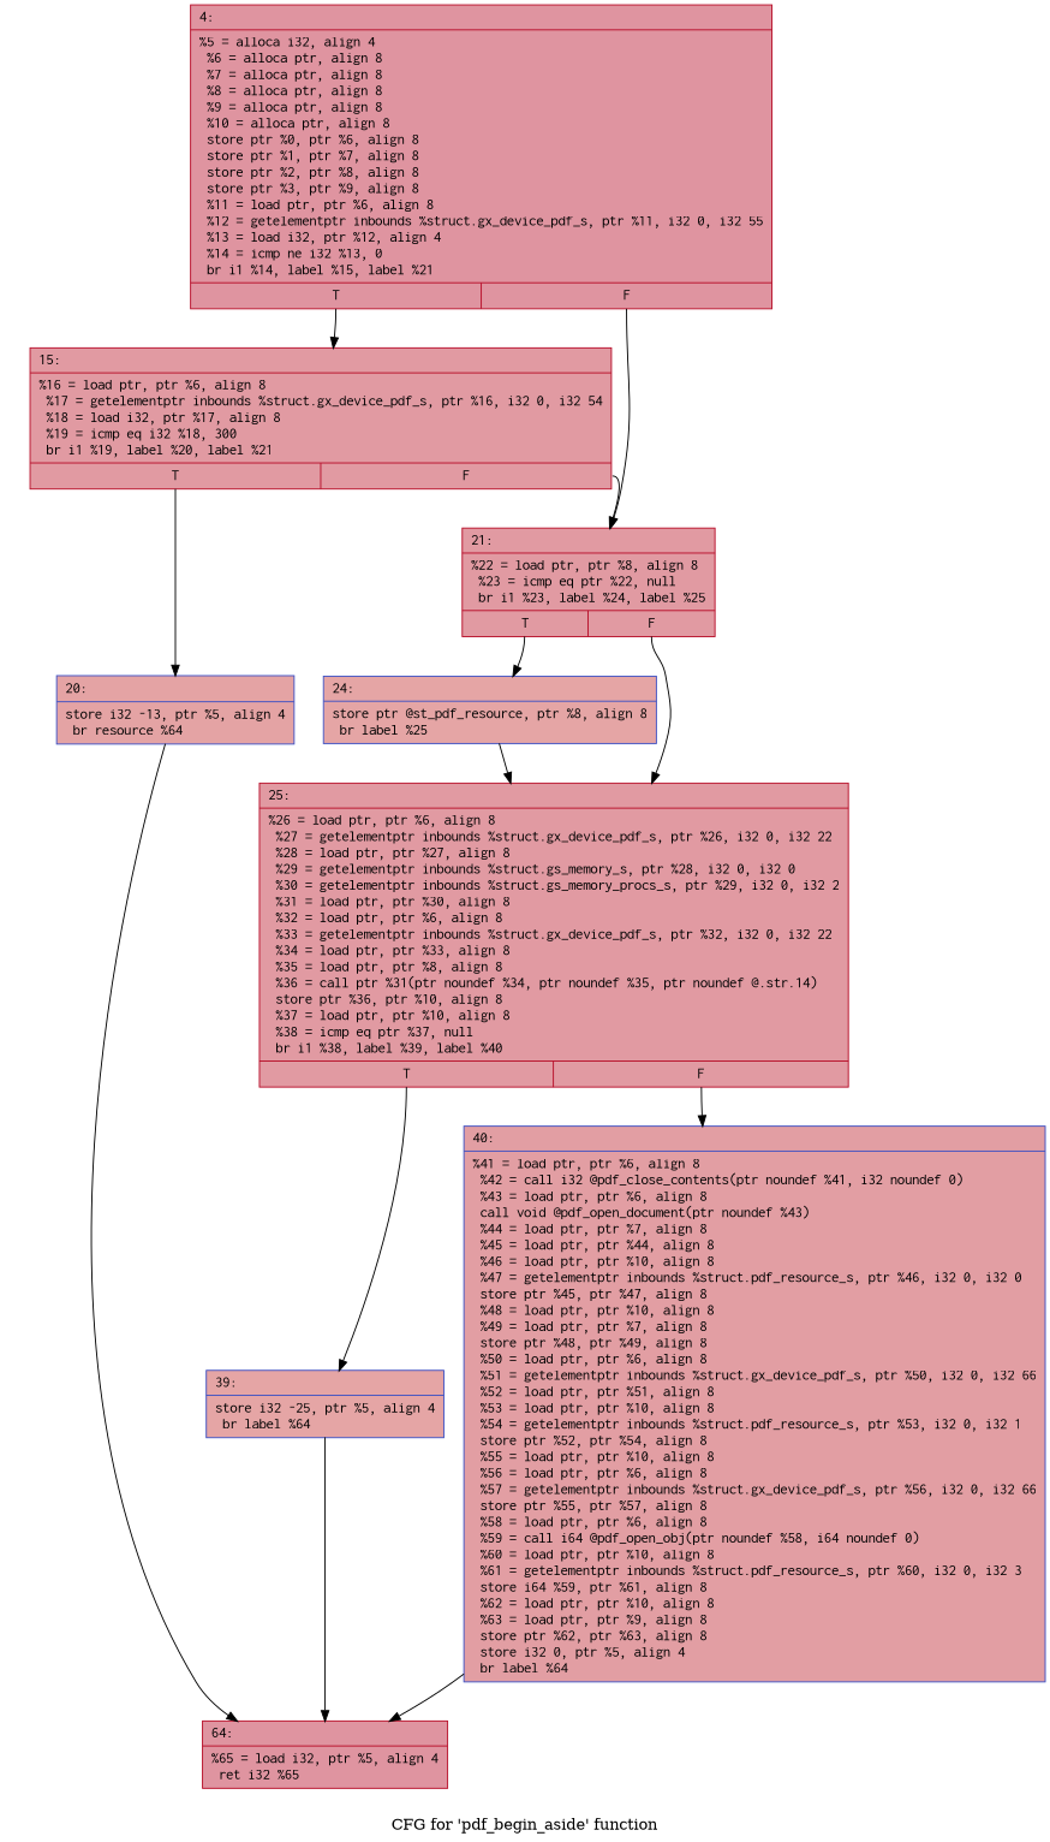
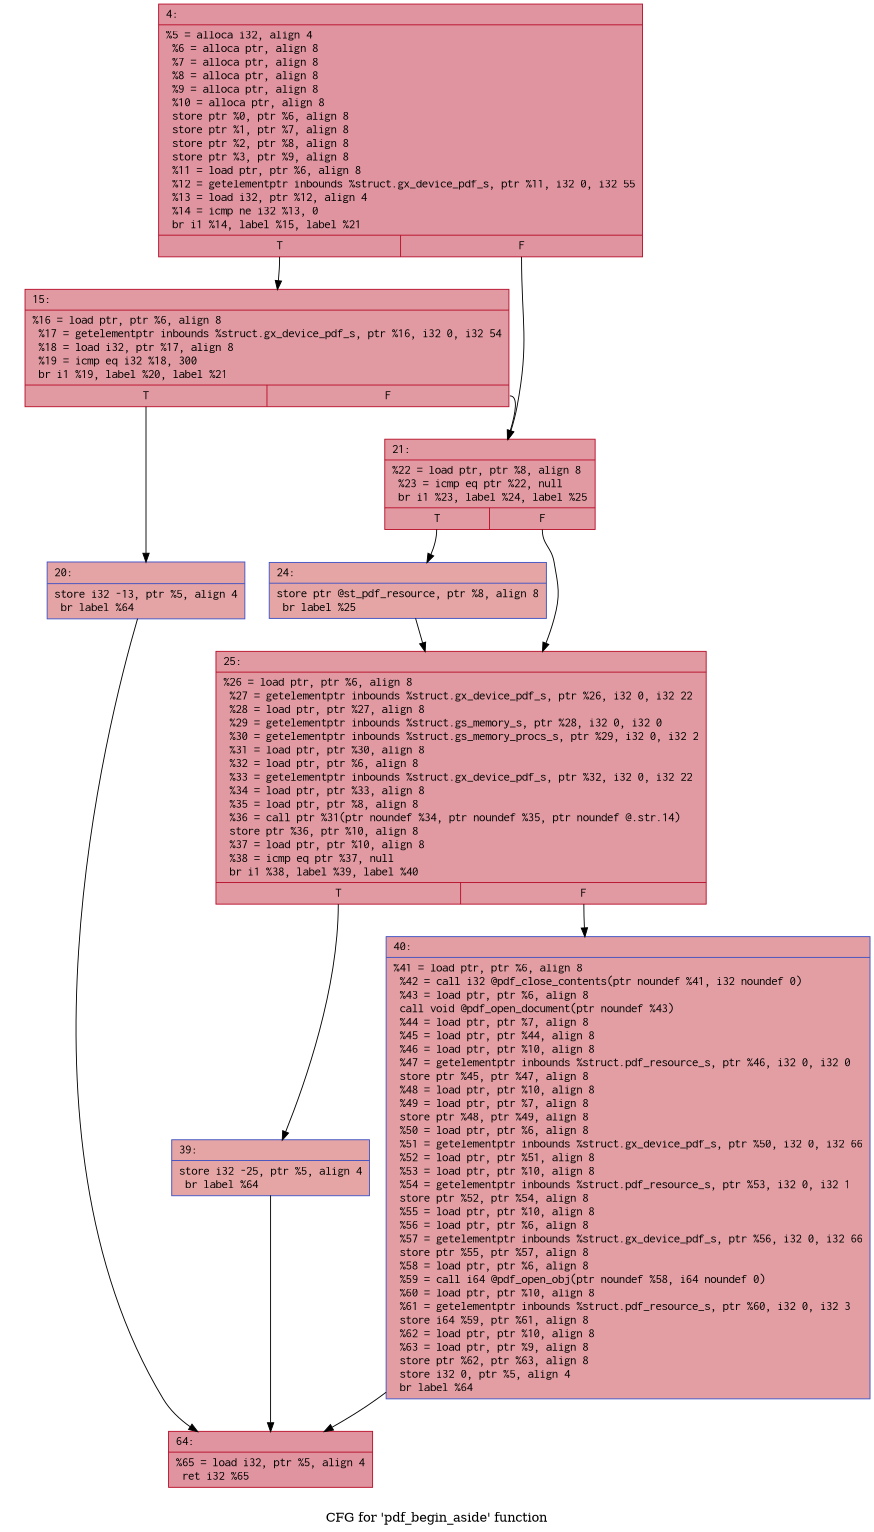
  digraph {
    label="CFG for 'pdf_begin_aside' function"
    node [color="#b70d28ff" fillcolor="#bb1b2c70" fontname=Courier shape=record style=filled]
    n1 [fillcolor="#b70d2870" label="{4:\l|  %5 = alloca i32, align 4\l  %6 = alloca ptr, align 8\l  %7 = alloca ptr, align 8\l  %8 = alloca ptr, align 8\l  %9 = alloca ptr, align 8\l  %10 = alloca ptr, align 8\l  store ptr %0, ptr %6, align 8\l  store ptr %1, ptr %7, align 8\l  store ptr %2, ptr %8, align 8\l  store ptr %3, ptr %9, align 8\l  %11 = load ptr, ptr %6, align 8\l  %12 = getelementptr inbounds %struct.gx_device_pdf_s, ptr %11, i32 0, i32 55\l  %13 = load i32, ptr %12, align 4\l  %14 = icmp ne i32 %13, 0\l  br i1 %14, label %15, label %21\l|{<s0>T|<s1>F}}"]
    n2 [label="{15:\l|  %16 = load ptr, ptr %6, align 8\l  %17 = getelementptr inbounds %struct.gx_device_pdf_s, ptr %16, i32 0, i32 54\l  %18 = load i32, ptr %17, align 8\l  %19 = icmp eq i32 %18, 300\l  br i1 %19, label %20, label %21\l|{<s0>T|<s1>F}}"]
    n3 [label="{21:\l|  %22 = load ptr, ptr %8, align 8\l  %23 = icmp eq ptr %22, null\l  br i1 %23, label %24, label %25\l|{<s0>T|<s1>F}}"]
-   n4 [color="#3d50c3ff" fillcolor="#c32e3170" label="{20:\l|  store i32 -13, ptr %5, align 4\l  br resource %64\l}"]
+   n4 [color="#3d50c3ff" fillcolor="#c32e3170" label="{20:\l|  store i32 -13, ptr %5, align 4\l  br label %64\l}"]
    n5 [color="#3d50c3ff" fillcolor="#c5333470" label="{24:\l|  store ptr @st_pdf_resource, ptr %8, align 8\l  br label %25\l}"]
    n6 [label="{25:\l|  %26 = load ptr, ptr %6, align 8\l  %27 = getelementptr inbounds %struct.gx_device_pdf_s, ptr %26, i32 0, i32 22\l  %28 = load ptr, ptr %27, align 8\l  %29 = getelementptr inbounds %struct.gs_memory_s, ptr %28, i32 0, i32 0\l  %30 = getelementptr inbounds %struct.gs_memory_procs_s, ptr %29, i32 0, i32 2\l  %31 = load ptr, ptr %30, align 8\l  %32 = load ptr, ptr %6, align 8\l  %33 = getelementptr inbounds %struct.gx_device_pdf_s, ptr %32, i32 0, i32 22\l  %34 = load ptr, ptr %33, align 8\l  %35 = load ptr, ptr %8, align 8\l  %36 = call ptr %31(ptr noundef %34, ptr noundef %35, ptr noundef @.str.14)\l  store ptr %36, ptr %10, align 8\l  %37 = load ptr, ptr %10, align 8\l  %38 = icmp eq ptr %37, null\l  br i1 %38, label %39, label %40\l|{<s0>T|<s1>F}}"]
    n7 [fillcolor="#b70d2870" label="{64:\l|  %65 = load i32, ptr %5, align 4\l  ret i32 %65\l}"]
    n8 [color="#3d50c3ff" fillcolor="#c5333470" label="{39:\l|  store i32 -25, ptr %5, align 4\l  br label %64\l}"]
    n9 [color="#3d50c3ff" fillcolor="#be242e70" label="{40:\l|  %41 = load ptr, ptr %6, align 8\l  %42 = call i32 @pdf_close_contents(ptr noundef %41, i32 noundef 0)\l  %43 = load ptr, ptr %6, align 8\l  call void @pdf_open_document(ptr noundef %43)\l  %44 = load ptr, ptr %7, align 8\l  %45 = load ptr, ptr %44, align 8\l  %46 = load ptr, ptr %10, align 8\l  %47 = getelementptr inbounds %struct.pdf_resource_s, ptr %46, i32 0, i32 0\l  store ptr %45, ptr %47, align 8\l  %48 = load ptr, ptr %10, align 8\l  %49 = load ptr, ptr %7, align 8\l  store ptr %48, ptr %49, align 8\l  %50 = load ptr, ptr %6, align 8\l  %51 = getelementptr inbounds %struct.gx_device_pdf_s, ptr %50, i32 0, i32 66\l  %52 = load ptr, ptr %51, align 8\l  %53 = load ptr, ptr %10, align 8\l  %54 = getelementptr inbounds %struct.pdf_resource_s, ptr %53, i32 0, i32 1\l  store ptr %52, ptr %54, align 8\l  %55 = load ptr, ptr %10, align 8\l  %56 = load ptr, ptr %6, align 8\l  %57 = getelementptr inbounds %struct.gx_device_pdf_s, ptr %56, i32 0, i32 66\l  store ptr %55, ptr %57, align 8\l  %58 = load ptr, ptr %6, align 8\l  %59 = call i64 @pdf_open_obj(ptr noundef %58, i64 noundef 0)\l  %60 = load ptr, ptr %10, align 8\l  %61 = getelementptr inbounds %struct.pdf_resource_s, ptr %60, i32 0, i32 3\l  store i64 %59, ptr %61, align 8\l  %62 = load ptr, ptr %10, align 8\l  %63 = load ptr, ptr %9, align 8\l  store ptr %62, ptr %63, align 8\l  store i32 0, ptr %5, align 4\l  br label %64\l}"]
    n1 -> n2 [tailport=s0]
    n1 -> n3 [tailport=s1]
    n2 -> n3 [tailport=s1]
    n2 -> n4 [tailport=s0]
    n3 -> n5 [tailport=s0]
    n3 -> n6 [tailport=s1]
    n4 -> n7
    n5 -> n6
    n6 -> n8 [tailport=s0]
    n6 -> n9 [tailport=s1]
    n8 -> n7
    n9 -> n7
  }
